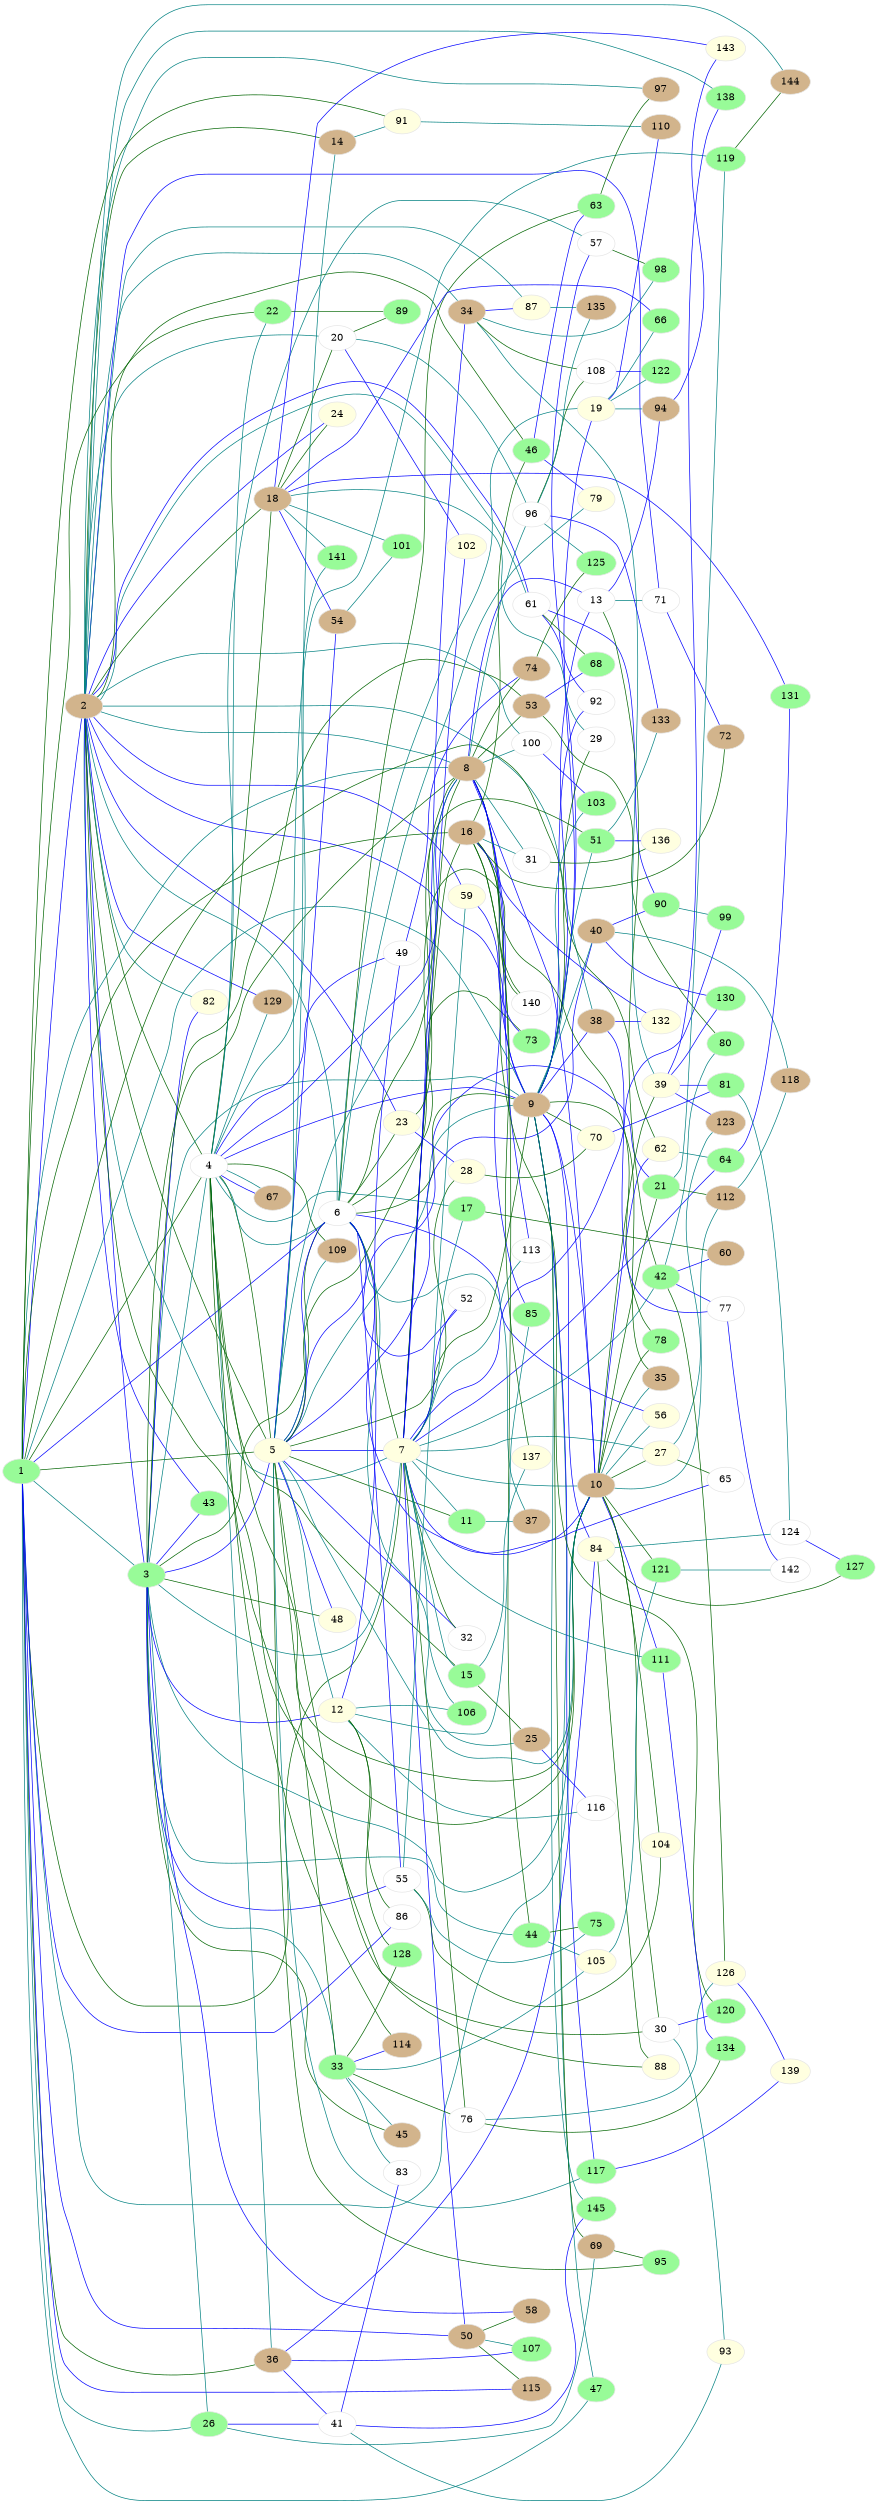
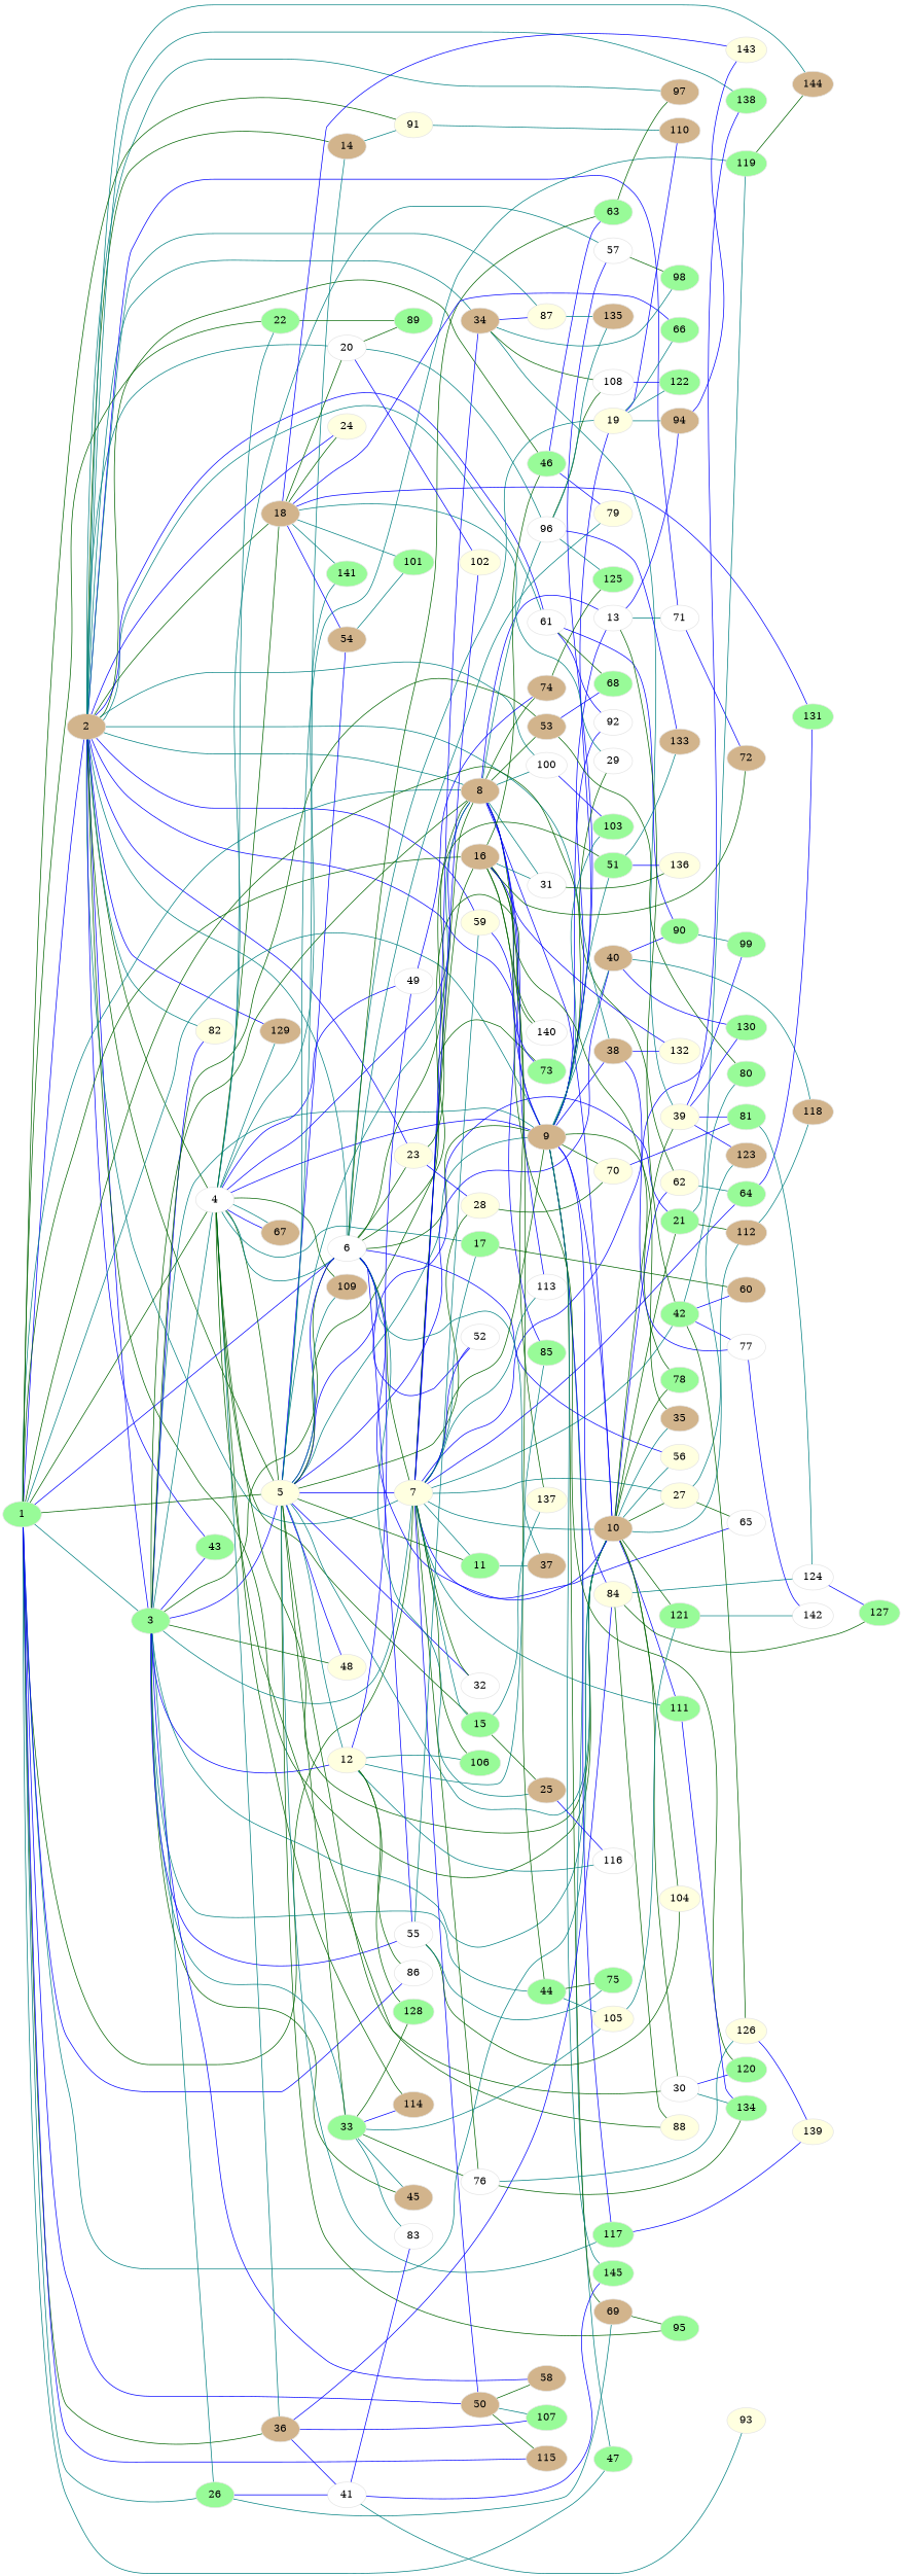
  graph {
    rankdir=LR
    node [color=gray90 fillcolor=palegreen style=filled]
    edge [color=teal]
    2 [fillcolor=tan]
    1
    3
    4 [fillcolor=white]
    5 [fillcolor=lightyellow]
    6 [fillcolor=white]
    7 [fillcolor=lightyellow]
    8 [fillcolor=tan]
    9 [fillcolor=tan]
    10 [fillcolor=tan]
    16 [fillcolor=tan]
    22
    26
    36 [fillcolor=tan]
    47
    50 [fillcolor=tan]
    62 [fillcolor=lightyellow]
    86 [fillcolor=white]
    91 [fillcolor=lightyellow]
    115 [fillcolor=tan]
    14 [fillcolor=tan]
    18 [fillcolor=tan]
    20 [fillcolor=white]
    23 [fillcolor=lightyellow]
    24 [fillcolor=lightyellow]
    34 [fillcolor=tan]
    38 [fillcolor=tan]
    43
    46
    59 [fillcolor=lightyellow]
    61 [fillcolor=white]
    71 [fillcolor=white]
    82 [fillcolor=lightyellow]
    87 [fillcolor=lightyellow]
    97 [fillcolor=tan]
    100 [fillcolor=white]
    129 [fillcolor=tan]
    138
    144 [fillcolor=tan]
    12 [fillcolor=lightyellow]
    33
    44
    45 [fillcolor=tan]
    48 [fillcolor=lightyellow]
    53 [fillcolor=tan]
    55 [fillcolor=white]
    58 [fillcolor=tan]
    15
    17
    30 [fillcolor=white]
    49 [fillcolor=white]
    57 [fillcolor=white]
    67 [fillcolor=tan]
    109 [fillcolor=tan]
    114 [fillcolor=tan]
    141
    11
    21
    28 [fillcolor=lightyellow]
    32 [fillcolor=white]
    40 [fillcolor=tan]
    54 [fillcolor=tan]
    88 [fillcolor=lightyellow]
    95
    117
    119
    140 [fillcolor=white]
    19 [fillcolor=lightyellow]
    25 [fillcolor=tan]
    37 [fillcolor=tan]
    52 [fillcolor=white]
    56 [fillcolor=lightyellow]
    63
    73
    79 [fillcolor=lightyellow]
    27 [fillcolor=lightyellow]
    42
    64
    65 [fillcolor=white]
    76 [fillcolor=white]
    99
    102 [fillcolor=lightyellow]
    106
    111
    113 [fillcolor=white]
    13 [fillcolor=white]
    31 [fillcolor=white]
    74 [fillcolor=tan]
    85
    96 [fillcolor=white]
    29 [fillcolor=white]
    35 [fillcolor=tan]
    51
    69 [fillcolor=tan]
    70 [fillcolor=lightyellow]
    84 [fillcolor=lightyellow]
    92 [fillcolor=white]
    103
    145
    39 [fillcolor=lightyellow]
    78
    104 [fillcolor=lightyellow]
    112 [fillcolor=tan]
    121
    137 [fillcolor=lightyellow]
    72 [fillcolor=tan]
    120
    132 [fillcolor=lightyellow]
    89
    41 [fillcolor=white]
    107
    110 [fillcolor=tan]
    66
    101
    131
    143 [fillcolor=lightyellow]
    98
    108 [fillcolor=white]
    77 [fillcolor=white]
    90
    68
    135 [fillcolor=tan]
    116 [fillcolor=white]
    128
    83 [fillcolor=white]
    105 [fillcolor=lightyellow]
    75
    80
    60 [fillcolor=tan]
    93 [fillcolor=lightyellow]
    130
    118 [fillcolor=tan]
    139 [fillcolor=lightyellow]
    94 [fillcolor=tan]
    122
    123 [fillcolor=tan]
    126 [fillcolor=lightyellow]
    134
    136 [fillcolor=lightyellow]
    125
    133 [fillcolor=tan]
    81
    124 [fillcolor=white]
    127
    142 [fillcolor=white]
    2 -- 3 [color=blue]
    2 -- 4 [color=darkgreen]
    2 -- 5 [color=darkgreen]
    2 -- 6
    2 -- 7
    2 -- 8
    2 -- 9 [color=blue]
    2 -- 10 [color=darkgreen]
    2 -- 14 [color=darkgreen]
    2 -- 18 [color=darkgreen]
    2 -- 20
    2 -- 23 [color=blue]
    2 -- 24 [color=blue]
    2 -- 34
    2 -- 38
    2 -- 43 [color=blue]
    2 -- 46 [color=darkgreen]
    2 -- 59 [color=blue]
    2 -- 61
    2 -- 61 [color=blue]
    2 -- 71 [color=blue]
    2 -- 82
    2 -- 87
    2 -- 97
    2 -- 100
    2 -- 129 [color=blue]
    2 -- 138
    2 -- 144
    1 -- 2 [color=blue]
    1 -- 3
    1 -- 4 [color=darkgreen]
    1 -- 5 [color=darkgreen]
    1 -- 6 [color=blue]
    1 -- 7 [color=darkgreen]
    1 -- 8
    1 -- 9
    1 -- 10
    1 -- 16 [color=darkgreen]
    1 -- 22 [color=darkgreen]
    1 -- 26
    1 -- 36 [color=darkgreen]
    1 -- 47
    1 -- 50 [color=blue]
    1 -- 62 [color=darkgreen]
    1 -- 86 [color=blue]
    1 -- 91 [color=darkgreen]
    1 -- 115 [color=blue]
    3 -- 4
    3 -- 5 [color=blue]
    3 -- 6 [color=darkgreen]
    3 -- 7
    3 -- 8 [color=darkgreen]
    3 -- 9
    3 -- 10
    3 -- 26
    3 -- 43 [color=blue]
    3 -- 82 [color=blue]
    3 -- 12 [color=blue]
    3 -- 33
    3 -- 44
    3 -- 45 [color=darkgreen]
    3 -- 48 [color=darkgreen]
    3 -- 53 [color=darkgreen]
    3 -- 55 [color=blue]
    3 -- 58 [color=blue]
    4 -- 5 [color=darkgreen]
    4 -- 6
    4 -- 8 [color=blue]
    4 -- 9 [color=blue]
    4 -- 10 [color=darkgreen]
    4 -- 22
    4 -- 36
    4 -- 18 [color=darkgreen]
    4 -- 129
    4 -- 15 [color=darkgreen]
    4 -- 17
    4 -- 30 [color=darkgreen]
    4 -- 49 [color=blue]
    4 -- 57
    4 -- 67 [color=blue]
    4 -- 67
    4 -- 109 [color=darkgreen]
    4 -- 114 [color=darkgreen]
    4 -- 141
    5 -- 6 [color=blue]
    5 -- 7 [color=blue]
    5 -- 8
    5 -- 9
    5 -- 10
    5 -- 14
    5 -- 12
    5 -- 33 [color=darkgreen]
    5 -- 48 [color=blue]
    5 -- 109
    5 -- 11 [color=darkgreen]
    5 -- 21 [color=blue]
    5 -- 28 [color=darkgreen]
    5 -- 32 [color=blue]
    5 -- 40 [color=blue]
    5 -- 54 [color=blue]
    5 -- 88 [color=darkgreen]
    5 -- 95 [color=darkgreen]
    5 -- 117
    5 -- 119
    5 -- 140 [color=darkgreen]
    6 -- 7 [color=darkgreen]
    6 -- 8 [color=darkgreen]
    6 -- 9 [color=darkgreen]
    6 -- 10 [color=blue]
    6 -- 23 [color=darkgreen]
    6 -- 55 [color=blue]
    6 -- 19
    6 -- 25
    6 -- 37
    6 -- 52 [color=blue]
    6 -- 56 [color=blue]
    6 -- 63 [color=darkgreen]
    6 -- 73 [color=darkgreen]
    6 -- 79
    7 -- 8 [color=darkgreen]
    7 -- 9 [color=darkgreen]
    7 -- 10
    7 -- 16 [color=darkgreen]
    7 -- 50 [color=blue]
    7 -- 34 [color=blue]
    7 -- 15
    7 -- 17
    7 -- 11
    7 -- 32 [color=darkgreen]
    7 -- 52 [color=blue]
    7 -- 27
    7 -- 42
    7 -- 64 [color=blue]
    7 -- 65 [color=blue]
    7 -- 76 [color=darkgreen]
    7 -- 99 [color=blue]
    7 -- 102 [color=blue]
-   7 -- 106
+   7 -- 106 [color=darkgreen]
    7 -- 111
    7 -- 113
    8 -- 9 [color=blue]
    8 -- 10 [color=blue]
    8 -- 100
    8 -- 44 [color=darkgreen]
    8 -- 53 [color=darkgreen]
    8 -- 113 [color=blue]
    8 -- 13 [color=blue]
    8 -- 31
    8 -- 74 [color=darkgreen]
    8 -- 85 [color=blue]
    8 -- 96
    9 -- 10 [color=blue]
    9 -- 47
    9 -- 38 [color=blue]
    9 -- 57 [color=blue]
    9 -- 40
    9 -- 117 [color=blue]
    9 -- 19 [color=blue]
    9 -- 13 [color=blue]
    9 -- 29 [color=darkgreen]
    9 -- 35 [color=darkgreen]
    9 -- 51
    9 -- 69 [color=darkgreen]
    9 -- 70 [color=darkgreen]
    9 -- 84 [color=blue]
    9 -- 92 [color=blue]
    9 -- 103
    9 -- 145
    10 -- 62 [color=blue]
    10 -- 30 [color=darkgreen]
    10 -- 21 [color=darkgreen]
    10 -- 56
    10 -- 27 [color=darkgreen]
    10 -- 111 [color=blue]
    10 -- 35
    10 -- 39 [color=darkgreen]
    10 -- 78 [color=darkgreen]
    10 -- 104 [color=darkgreen]
    10 -- 112
    10 -- 121 [color=darkgreen]
    16 -- 46 [color=darkgreen]
    16 -- 140 [color=darkgreen]
    16 -- 31
    16 -- 78 [color=darkgreen]
    16 -- 137 [color=darkgreen]
    16 -- 72 [color=darkgreen]
    16 -- 120 [color=darkgreen]
    16 -- 132 [color=blue]
    22 -- 89 [color=darkgreen]
    26 -- 69
    26 -- 41 [color=blue]
    36 -- 84 [color=blue]
    36 -- 41 [color=blue]
    36 -- 107 [color=blue]
    50 -- 115 [color=darkgreen]
    50 -- 58 [color=darkgreen]
    50 -- 107
    62 -- 64
    91 -- 110
    14 -- 91
    18 -- 20 [color=darkgreen]
    18 -- 24 [color=darkgreen]
    18 -- 141
    18 -- 54 [color=blue]
    18 -- 29
    18 -- 66 [color=blue]
    18 -- 101
    18 -- 131 [color=blue]
    18 -- 143 [color=blue]
    20 -- 102 [color=blue]
    20 -- 96
    20 -- 89 [color=darkgreen]
    23 -- 28 [color=blue]
    23 -- 51 [color=darkgreen]
    34 -- 87 [color=blue]
    34 -- 39
    34 -- 98
    34 -- 108 [color=darkgreen]
    38 -- 132 [color=blue]
    38 -- 77 [color=blue]
    46 -- 63 [color=blue]
    46 -- 79 [color=blue]
    59 -- 73 [color=blue]
    61 -- 92 [color=blue]
    61 -- 90 [color=blue]
    61 -- 68 [color=darkgreen]
    71 -- 72 [color=blue]
    87 -- 135
    100 -- 103 [color=blue]
    12 -- 86 [color=darkgreen]
    12 -- 49 [color=blue]
    12 -- 106
    12 -- 85
    12 -- 116
    12 -- 128 [color=darkgreen]
    33 -- 45
    33 -- 114 [color=blue]
    33 -- 76 [color=darkgreen]
    33 -- 128 [color=darkgreen]
    33 -- 83
    33 -- 105
    44 -- 105
    44 -- 75 [color=darkgreen]
    53 -- 68 [color=blue]
    53 -- 80 [color=darkgreen]
    55 -- 59
    55 -- 104 [color=darkgreen]
    55 -- 75
    15 -- 25 [color=darkgreen]
    15 -- 137
    17 -- 60 [color=darkgreen]
    30 -- 120 [color=blue]
-   30 -- 93
+   30 -- 134
    49 -- 74 [color=blue]
    57 -- 98 [color=darkgreen]
    11 -- 37
    21 -- 119
    21 -- 112 [color=darkgreen]
    28 -- 70 [color=darkgreen]
    40 -- 90 [color=blue]
    40 -- 130 [color=blue]
    40 -- 118
    54 -- 101
    117 -- 139 [color=blue]
    119 -- 144 [color=darkgreen]
    19 -- 110 [color=blue]
    19 -- 66
    19 -- 94
    19 -- 122
    25 -- 116 [color=blue]
    63 -- 97 [color=darkgreen]
    27 -- 65 [color=darkgreen]
    27 -- 123
    42 -- 77 [color=blue]
    42 -- 80
    42 -- 60 [color=blue]
    42 -- 126 [color=darkgreen]
    64 -- 131 [color=blue]
    76 -- 126
    76 -- 134 [color=darkgreen]
    111 -- 134 [color=blue]
    13 -- 71
    13 -- 42 [color=darkgreen]
    13 -- 94 [color=blue]
    31 -- 136 [color=darkgreen]
    74 -- 125 [color=darkgreen]
    96 -- 108 [color=darkgreen]
    96 -- 135
    96 -- 125
    96 -- 133 [color=blue]
    51 -- 136 [color=blue]
    51 -- 133
    69 -- 95 [color=darkgreen]
    70 -- 81 [color=blue]
    84 -- 88 [color=darkgreen]
    84 -- 124
    84 -- 127 [color=darkgreen]
    39 -- 138 [color=blue]
    39 -- 130 [color=blue]
    39 -- 123 [color=blue]
    39 -- 81 [color=blue]
    112 -- 118
    121 -- 142
    41 -- 145 [color=blue]
    41 -- 83 [color=blue]
    41 -- 93
    108 -- 122 [color=blue]
    77 -- 142 [color=blue]
    90 -- 99
    105 -- 121
    94 -- 143 [color=blue]
    126 -- 139 [color=blue]
    81 -- 124
    124 -- 127 [color=blue]
  }
